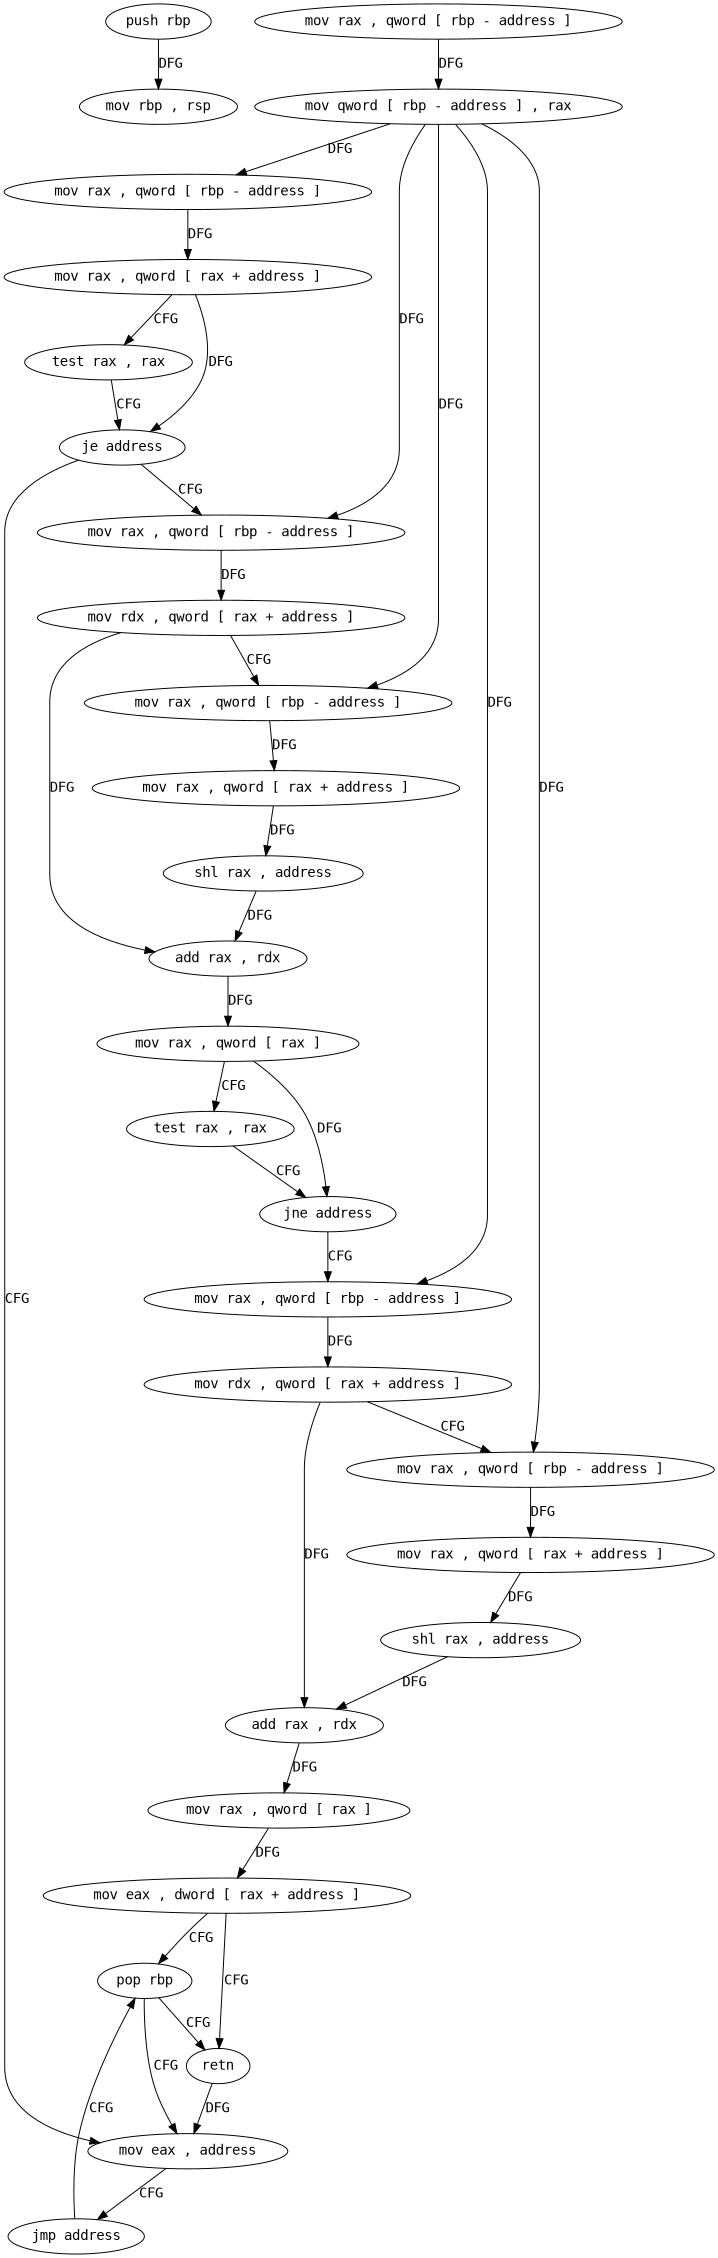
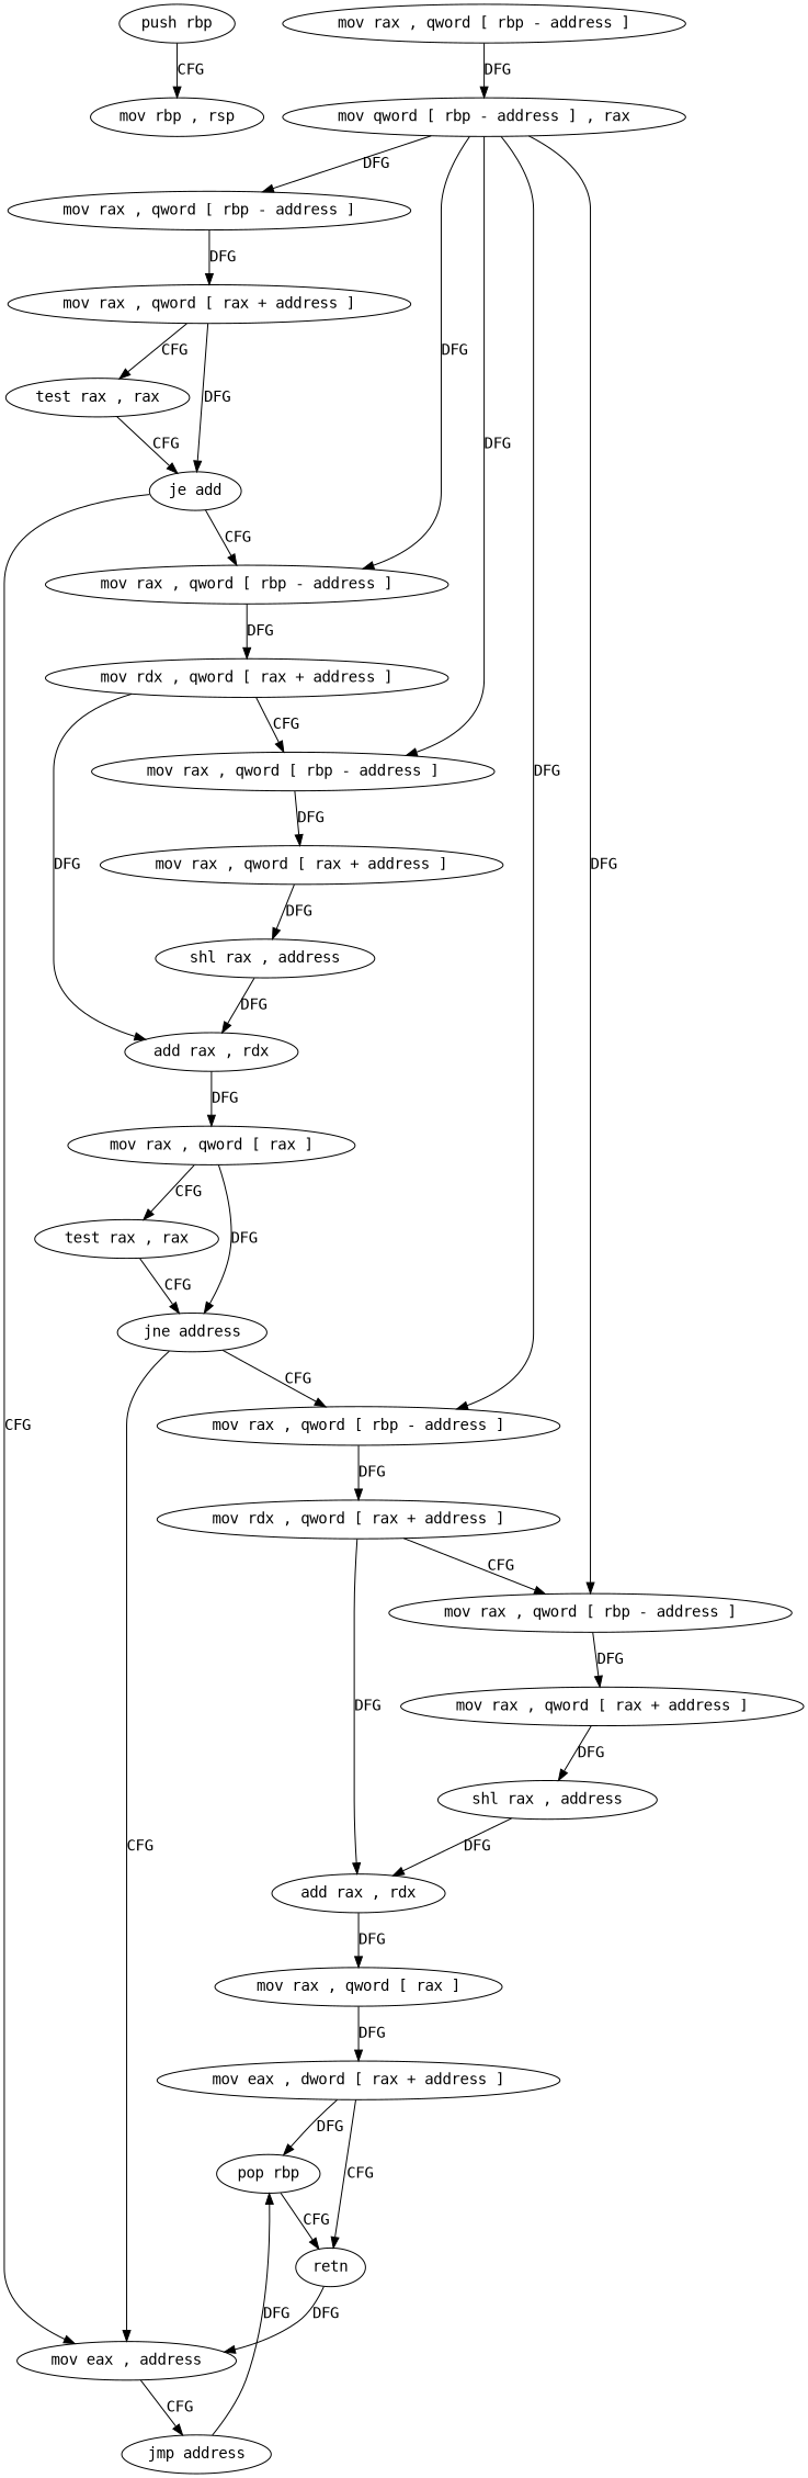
  digraph {
    fontname="DejaVu Sans Mono"
    node [fontname="DejaVu Sans Mono"]
    edge [fontname="DejaVu Sans Mono"]
    n1 [label="push rbp"]
    n2 [label="mov rbp , rsp"]
    n3 [label="mov rax , qword [ rbp - address ]"]
    n4 [label="mov qword [ rbp - address ] , rax"]
    n5 [label="mov rax , qword [ rbp - address ]"]
    n6 [label="mov rax , qword [ rbp - address ]"]
    n7 [label="mov rax , qword [ rbp - address ]"]
    n8 [label="mov rax , qword [ rbp - address ]"]
    n9 [label="mov rax , qword [ rbp - address ]"]
    n10 [label="mov rax , qword [ rax + address ]"]
    n11 [label="mov rdx , qword [ rax + address ]"]
    n12 [label="mov rax , qword [ rax + address ]"]
    n13 [label="mov rdx , qword [ rax + address ]"]
    n14 [label="mov rax , qword [ rax + address ]"]
    n15 [label="test rax , rax"]
-   n16 [label="je address"]
+   n16 [label="je add"]
    n17 [label="mov eax , address"]
    n18 [label="jmp address"]
    n19 [label="pop rbp"]
    n20 [label=retn]
    n21 [label="add rax , rdx"]
    n22 [label="mov rax , qword [ rax ]"]
    n23 [label="shl rax , address"]
    n24 [label="test rax , rax"]
    n25 [label="jne address"]
    n26 [label="add rax , rdx"]
    n27 [label="mov rax , qword [ rax ]"]
    n28 [label="shl rax , address"]
    n29 [label="mov eax , dword [ rax + address ]"]
-   n1 -> n2 [label=DFG]
+   n1 -> n2 [label=CFG]
    n3 -> n4 [label=DFG]
    n4 -> n5 [label=DFG]
    n4 -> n6 [label=DFG]
    n4 -> n7 [label=DFG]
    n4 -> n8 [label=DFG]
    n4 -> n9 [label=DFG]
    n5 -> n10 [label=DFG]
    n6 -> n11 [label=DFG]
    n7 -> n12 [label=DFG]
    n8 -> n13 [label=DFG]
    n9 -> n14 [label=DFG]
    n10 -> n15 [label=CFG]
    n10 -> n16 [label=DFG]
    n11 -> n7 [label=CFG]
    n11 -> n21 [label=DFG]
    n12 -> n23 [label=DFG]
    n13 -> n9 [label=CFG]
    n13 -> n26 [label=DFG]
    n14 -> n28 [label=DFG]
    n15 -> n16 [label=CFG]
    n16 -> n6 [label=CFG]
    n16 -> n17 [label=CFG]
    n17 -> n18 [label=CFG]
-   n18 -> n19 [label=CFG]
+   n18 -> n19 [label=DFG]
    n19 -> n20 [label=CFG]
    n20 -> n17 [label=DFG]
    n21 -> n22 [label=DFG]
    n22 -> n24 [label=CFG]
    n22 -> n25 [label=DFG]
    n23 -> n21 [label=DFG]
    n24 -> n25 [label=CFG]
    n25 -> n8 [label=CFG]
-   n19 -> n17 [label=CFG]
+   n25 -> n17 [label=CFG]
    n26 -> n27 [label=DFG]
    n27 -> n29 [label=DFG]
    n28 -> n26 [label=DFG]
-   n29 -> n19 [label=CFG]
+   n29 -> n19 [label=DFG]
    n29 -> n20 [label=CFG]
  }
